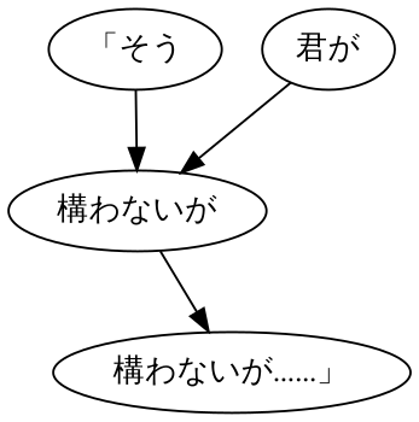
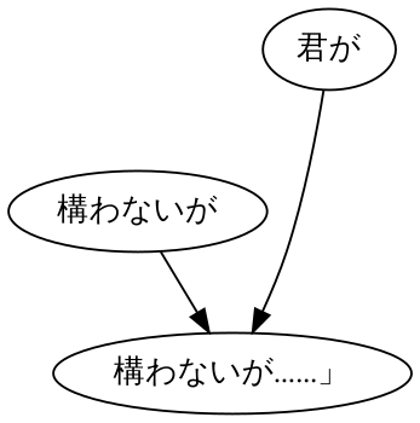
  digraph {
    fontname="EB Garamond"
    node [fontname="EB Garamond"]
    edge [fontname="EB Garamond"]
-   n1 [label="「そう"]
    n2 [label="構わないが"]
    n3 [label="構わないが……」"]
    n4 [label="君が"]
-   n1 -> n2
    n2 -> n3
-   n4 -> n2
+   n4 -> n3
  }
